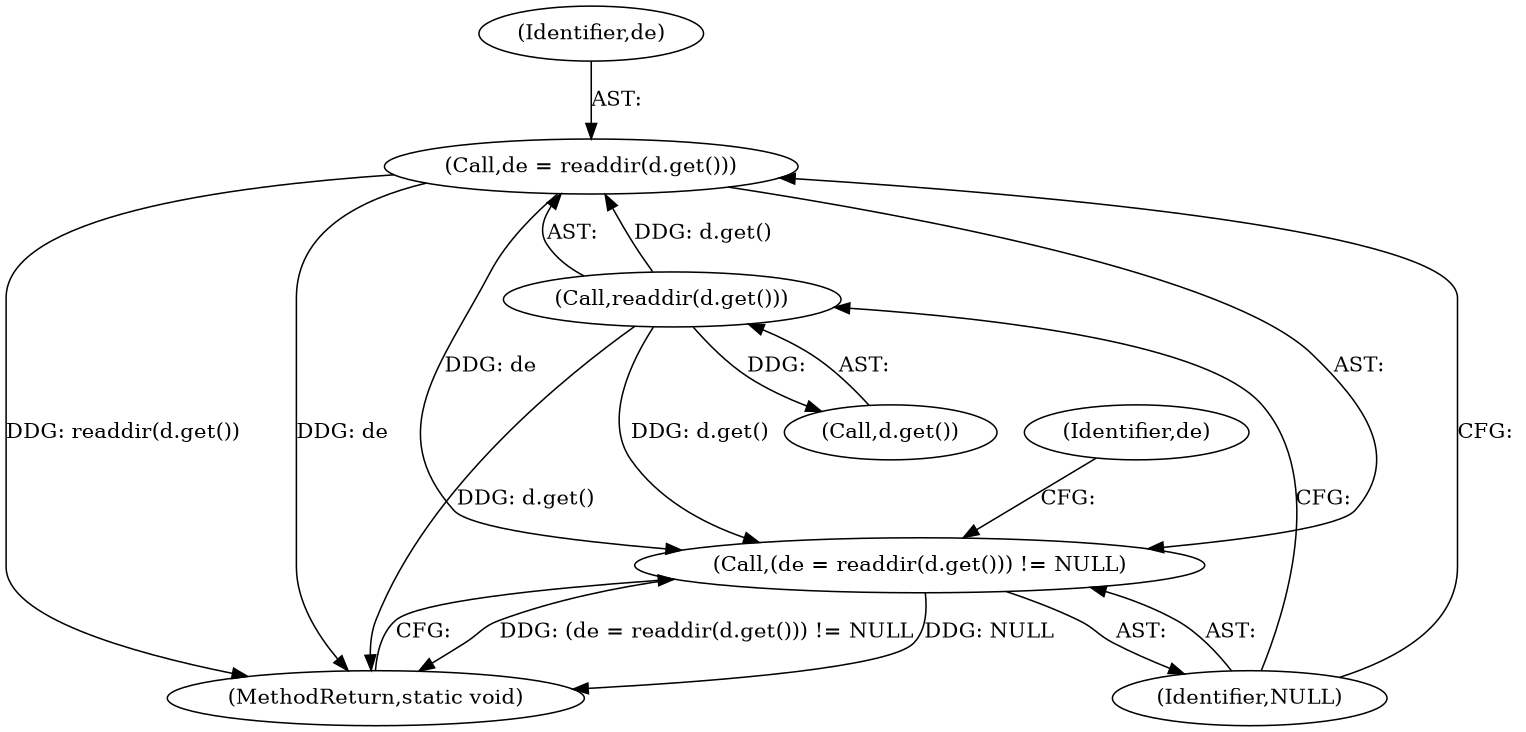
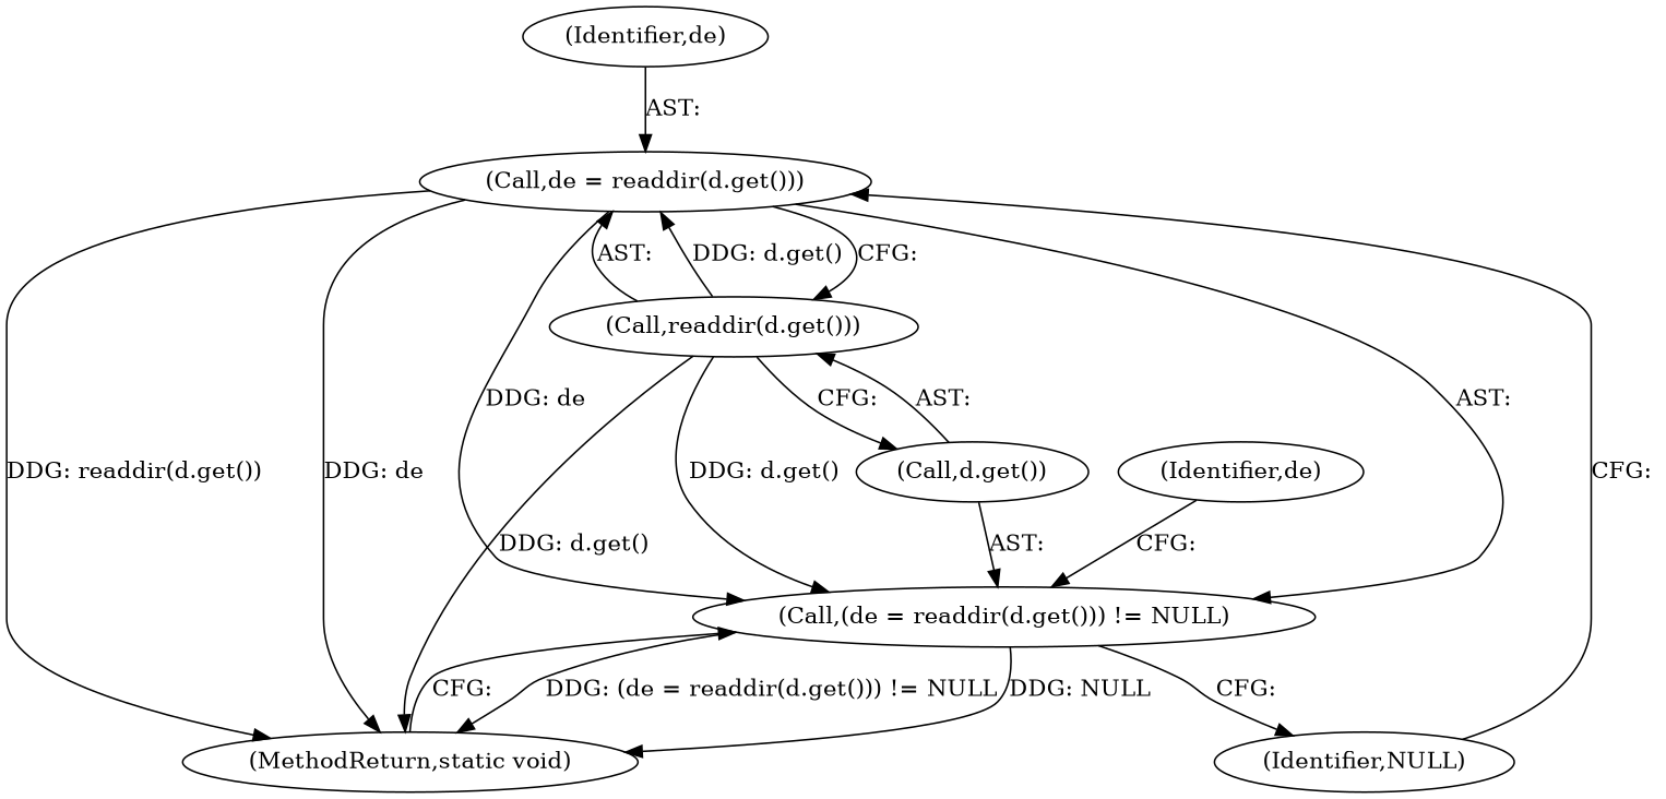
  digraph {
    n1 [label="(Call,de = readdir(d.get()))"]
    n2 [label="(Call,readdir(d.get()))"]
    n3 [label="(Call,(de = readdir(d.get())) != NULL)"]
    n4 [label="(MethodReturn,static void)"]
    n5 [label="(Call,d.get())"]
    n6 [label="(Identifier,NULL)"]
    n7 [label="(Identifier,de)"]
    n8 [label="(Identifier,de)"]
-   n6 -> n2 [label="CFG: "]
+   n1 -> n2 [label="CFG: "]
    n1 -> n3 [label="AST: "]
    n1 -> n3 [label="DDG: de"]
    n1 -> n4 [label="DDG: readdir(d.get())"]
    n1 -> n4 [label="DDG: de"]
    n2 -> n1 [label="AST: "]
    n2 -> n1 [label="DDG: d.get()"]
    n2 -> n3 [label="DDG: d.get()"]
    n2 -> n4 [label="DDG: d.get()"]
-   n2 -> n5 [label="DDG: "]
+   n2 -> n5 [label="CFG: "]
    n3 -> n4 [label="DDG: (de = readdir(d.get())) != NULL"]
    n3 -> n4 [label="DDG: NULL"]
-   n3 -> n6 [label="AST: "]
+   n3 -> n6 [label="CFG: "]
    n4 -> n3 [label="CFG: "]
    n5 -> n2 [label="AST: "]
    n6 -> n1 [label="CFG: "]
-   n6 -> n3 [label="AST: "]
+   n5 -> n3 [label="AST: "]
    n7 -> n3 [label="CFG: "]
    n8 -> n1 [label="AST: "]
  }
